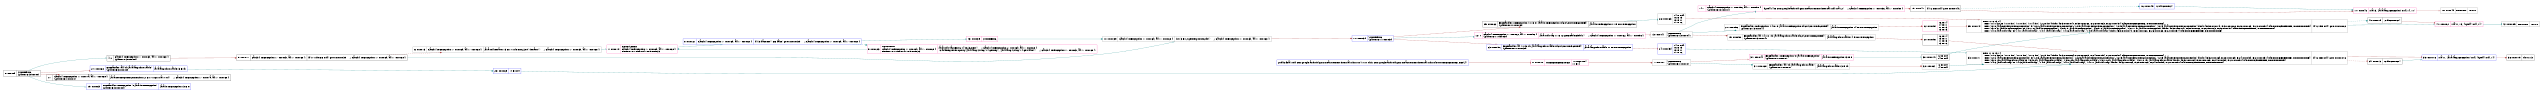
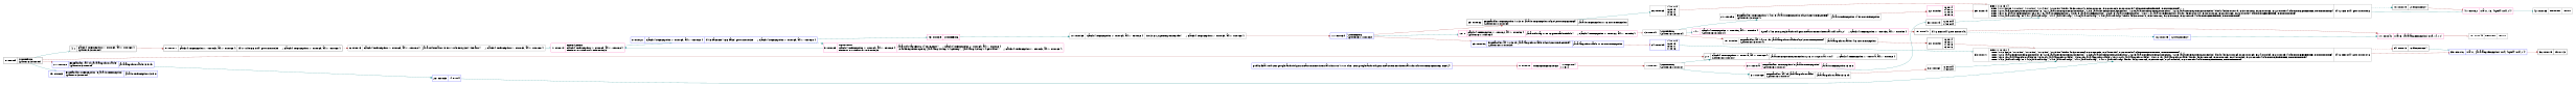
  digraph {
    rankdir=LR
    node [color=gray40 shape=record]
    edge [arrowhead=diamond color=teal]
    n1 [color=deeppink label="{0\:\ 0x0000|MTH_ENTER_BLOCK\l|r7.zzqn.zzn()\lr1 = 0\l}"]
    n2 [label="{1\:\ 0x0007|SYNTHETIC\lSplitter:B:1:0x0007\l}"]
    n3 [color=black label="{2\:\ ?|Catch:\{ IOException \-\> 0x007a, all \-\> 0x006e \}\lSplitter:B:1:0x0007\l|java.net.HttpURLConnection r2 = r7.zzqn.zza(r7.url)     \/\/ Catch:\{ IOException \-\> 0x007a, all \-\> 0x006e \}\l}"]
    n4 [label="{31\:\ 0x006e|ExcHandler: all (th java.lang.Throwable)\lSplitter:B:1:0x0007\l|java.lang.Throwable r3 = th\l}"]
    n5 [color=deeppink label="{37\:\ 0x007a|ExcHandler: IOException (e java.io.IOException)\lSplitter:B:1:0x0007\l|java.io.IOException r3 = e\l}"]
    n6 [label="{32\:\ 0x006f|r2 = null\lr4 = null\l}"]
    n7 [color=black label="{38\:\ 0x007b|r2 = null\lr4 = null\l}"]
    n8 [color=black label="{3\:\ 0x000f|SYNTHETIC\lSplitter:B:3:0x000f\l}"]
    n9 [color=black label="{4\:\ ?|Catch:\{ IOException \-\> 0x006b, all \-\> 0x0068 \}\lSplitter:B:3:0x000f\l}"]
    n10 [color=blue label="{27\:\ 0x0068|ExcHandler: all (th java.lang.Throwable)\lSplitter:B:3:0x000f\l|java.lang.Throwable r3 = th\l}"]
    n11 [color=blue label="{29\:\ 0x006b|ExcHandler: IOException (e java.io.IOException)\lSplitter:B:3:0x000f\l|java.io.IOException r3 = e\l}"]
    n12 [color=black label="{5\:\ 0x0011|Catch:\{ IOException \-\> 0x006b, all \-\> 0x0068 \}\l|if (r7.zzle == null) goto L_0x0039     \/\/ Catch:\{ IOException \-\> 0x006b, all \-\> 0x0068 \}\l}"]
    n13 [color=blue label="{28\:\ 0x0069|r4 = null\l}"]
    n14 [label="{6\:\ 0x0013|Catch:\{ IOException \-\> 0x006b, all \-\> 0x0068 \}\l|java.util.Iterator r3 = r7.zzle.entrySet().iterator()     \/\/ Catch:\{ IOException \-\> 0x006b, all \-\> 0x0068 \}\l}"]
    n15 [label="{10\:\ 0x0039|Catch:\{ IOException \-\> 0x006b, all \-\> 0x0068 \}\l|int r3 = r2.getResponseCode()     \/\/ Catch:\{ IOException \-\> 0x006b, all \-\> 0x0068 \}\l}"]
    n16 [color=deeppink label="{7\:\ 0x001d|LOOP_START\lCatch:\{ IOException \-\> 0x006b, all \-\> 0x0068 \}\lLOOP:0: B:7:0x001d\-\>B:9:0x0023\l}"]
    n17 [color=blue label="{11\:\ 0x003d|SYNTHETIC\lSplitter:B:11:0x003d\l}"]
    n18 [color=blue label="{8\:\ 0x0021|Catch:\{ IOException \-\> 0x006b, all \-\> 0x0068 \}\l|if (r3.hasNext() == false) goto L_0x0039     \/\/ Catch:\{ IOException \-\> 0x006b, all \-\> 0x0068 \}\l}"]
    n19 [color=deeppink label="{9\:\ 0x0023|LOOP_END\lCatch:\{ IOException \-\> 0x006b, all \-\> 0x0068 \}\lLOOP:0: B:7:0x001d\-\>B:9:0x0023\l|java.util.Map$Entry r4 = r3.next()     \/\/ Catch:\{ IOException \-\> 0x006b, all \-\> 0x0068 \}\lr2.addRequestProperty((java.lang.String) r4.getKey(), (java.lang.String) r4.getValue())     \/\/ Catch:\{ IOException \-\> 0x006b, all \-\> 0x0068 \}\l}"]
    n20 [color=deeppink label="{43\:\ 0x0039|SYNTHETIC\l}"]
    n21 [color=deeppink label="{12\:\ ?|Catch:\{ IOException \-\> 0x0062, all \-\> 0x005c \}\lSplitter:B:11:0x003d\l|java.util.Map r1 = r2.getHeaderFields()     \/\/ Catch:\{ IOException \-\> 0x0062, all \-\> 0x005c \}\l}"]
    n22 [color=blue label="{23\:\ 0x005c|ExcHandler: all (r1v5 'th' java.lang.Throwable A[CUSTOM_DECLARE])\lSplitter:B:11:0x003d\l|java.lang.Throwable r1 = move\-exception\l}"]
    n23 [color=black label="{25\:\ 0x0062|ExcHandler: IOException (r1v3 'e' java.io.IOException A[CUSTOM_DECLARE])\lSplitter:B:11:0x003d\l|java.io.IOException r1 = move\-exception\l}"]
    n24 [label="{13\:\ 0x0041|SYNTHETIC\lSplitter:B:13:0x0041\l}"]
    n25 [color=blue label="{24\:\ 0x005d|r4 = null\lr6 = r3\lr3 = r1\lr1 = r6\l}"]
    n26 [label="{26\:\ 0x0063|r4 = null\lr6 = r3\lr3 = r1\lr1 = r6\l}"]
    n27 [color=deeppink label="{14\:\ ?|Catch:\{ IOException \-\> 0x0056, all \-\> 0x0050 \}\lSplitter:B:13:0x0041\l|byte[] r4 = com.google.android.gms.measurement.internal.zzhl.zza(r2)     \/\/ Catch:\{ IOException \-\> 0x0056, all \-\> 0x0050 \}\l}"]
    n28 [label="{19\:\ 0x0050|ExcHandler: all (r4v10 'th' java.lang.Throwable A[CUSTOM_DECLARE])\lSplitter:B:13:0x0041\l|java.lang.Throwable r4 = move\-exception\l}"]
    n29 [label="{21\:\ 0x0056|ExcHandler: IOException (r4v8 'e' java.io.IOException A[CUSTOM_DECLARE])\lSplitter:B:13:0x0041\l|java.io.IOException r4 = move\-exception\l}"]
    n30 [color=black label="{15\:\ 0x0047|if (r2 == null) goto L_0x004c\l}"]
    n31 [color=black label="{20\:\ 0x0051|r6 = r4\lr3 = r1\lr1 = r3\lr3 = r6\l}"]
    n32 [color=deeppink label="{22\:\ 0x0057|r6 = r4\lr4 = r1\lr1 = r3\lr3 = r6\l}"]
    n33 [color=blue label="{16\:\ 0x0049|r2.disconnect()\l}"]
    n34 [color=deeppink label="{17\:\ 0x004c|zza(r3, (java.lang.Exception) null, r4, r1)\l}"]
    n35 [label="{18\:\ 0x004f|RETURN\l|return\l}"]
    n36 [label="{33\:\ 0x0071|PHI: r1 r2 r3 r4 \l  PHI: (r1v2 int) = (r1v0 int), (r1v0 int), (r1v6 int), (r1v9 int) binds: [B:32:0x006f, B:28:0x0069, B:24:0x005d, B:20:0x0051] A[DONT_GENERATE, DONT_INLINE]\l  PHI: (r2v2 java.net.HttpURLConnection) = (r2v3 java.net.HttpURLConnection), (r2v5 java.net.HttpURLConnection), (r2v5 java.net.HttpURLConnection), (r2v5 java.net.HttpURLConnection) binds: [B:32:0x006f, B:28:0x0069, B:24:0x005d, B:20:0x0051] A[DONT_GENERATE, DONT_INLINE]\l  PHI: (r3v2 'th' java.lang.Throwable) = (r3v3 'th' java.lang.Throwable), (r3v6 'th' java.lang.Throwable), (r3v10 'th' java.lang.Throwable), (r3v12 'th' java.lang.Throwable) binds: [B:32:0x006f, B:28:0x0069, B:24:0x005d, B:20:0x0051] A[DONT_GENERATE, DONT_INLINE]\l  PHI: (r4v2 java.util.Map) = (r4v3 java.util.Map), (r4v5 java.util.Map), (r4v7 java.util.Map), (r4v11 java.util.Map) binds: [B:32:0x006f, B:28:0x0069, B:24:0x005d, B:20:0x0051] A[DONT_GENERATE, DONT_INLINE]\l|if (r2 == null) goto L_0x0076\l}"]
    n37 [color=black label="{34\:\ 0x0073|r2.disconnect()\l}"]
    n38 [color=blue label="{35\:\ 0x0076|zza(r1, (java.lang.Exception) null, (byte[]) null, r4)\l}"]
    n39 [label="{39\:\ 0x007d|PHI: r1 r2 r3 r4 \l  PHI: (r1v1 int) = (r1v0 int), (r1v0 int), (r1v4 int), (r1v8 int) binds: [B:38:0x007b, B:30:0x006c, B:26:0x0063, B:22:0x0057] A[DONT_GENERATE, DONT_INLINE]\l  PHI: (r2v0 java.net.HttpURLConnection) = (r2v1 java.net.HttpURLConnection), (r2v5 java.net.HttpURLConnection), (r2v5 java.net.HttpURLConnection), (r2v5 java.net.HttpURLConnection) binds: [B:38:0x007b, B:30:0x006c, B:26:0x0063, B:22:0x0057] A[DONT_GENERATE, DONT_INLINE]\l  PHI: (r3v0 'e' java.io.IOException) = (r3v1 'e' java.io.IOException), (r3v5 'e' java.io.IOException), (r3v9 'e' java.io.IOException), (r3v11 'e' java.io.IOException) binds: [B:38:0x007b, B:30:0x006c, B:26:0x0063, B:22:0x0057] A[DONT_GENERATE, DONT_INLINE]\l  PHI: (r4v0 java.util.Map) = (r4v1 java.util.Map), (r4v4 java.util.Map), (r4v6 java.util.Map), (r4v9 java.util.Map) binds: [B:38:0x007b, B:30:0x006c, B:26:0x0063, B:22:0x0057] A[DONT_GENERATE, DONT_INLINE]\l|if (r2 == null) goto L_0x0082\l}"]
    n40 [color=black label="{40\:\ 0x007f|r2.disconnect()\l}"]
    n41 [color=deeppink label="{41\:\ 0x0082|zza(r1, r3, (byte[]) null, r4)\l}"]
    n42 [color=black label="{36\:\ 0x0079|throw r3\l}"]
    n43 [label="{42\:\ 0x0085|RETURN\l|return\l}"]
    n44 [color=blue label="{public final void com.google.android.gms.measurement.internal.zzhn.run((r7v0 'this' com.google.android.gms.measurement.internal.zzhn A[IMMUTABLE_TYPE, THIS])) }"]
    n1 -> n2 [color=brown]
+   n2 -> n3
    n2 -> n4
    n2 -> n5 [arrowhead=onormal color=brown]
    n4 -> n6 [color=brown]
    n5 -> n7 [arrowhead=onormal]
    n6 -> n36
    n7 -> n39 [arrowhead=tee]
    n8 -> n3 [color=brown]
    n8 -> n9 [arrowhead=onormal]
    n8 -> n10 [arrowhead=tee color=brown]
    n8 -> n11 [arrowhead=onormal]
    n9 -> n12 [color=brown]
    n10 -> n13
    n12 -> n14 [color=brown style=dashed]
-   n12 -> n15 [arrowhead=onormal]
    n13 -> n36
    n14 -> n16 [arrowhead=onormal]
    n15 -> n17 [color=brown]
    n16 -> n18 [arrowhead=onormal]
    n17 -> n21 [arrowhead=tee]
    n17 -> n22 [arrowhead=onormal color=brown]
    n17 -> n23 [color=brown]
    n18 -> n19 [style=dashed]
    n18 -> n20 [arrowhead=tee]
    n19 -> n16
    n20 -> n15
    n21 -> n24 [arrowhead=onormal color=brown]
    n22 -> n25 [arrowhead=tee color=brown]
    n23 -> n26 [arrowhead=tee]
    n24 -> n27 [arrowhead=tee]
    n24 -> n28 [color=brown]
    n24 -> n29
    n25 -> n36 [arrowhead=onormal]
    n26 -> n39 [arrowhead=onormal color=brown]
    n27 -> n30 [color=brown]
    n28 -> n31 [color=brown]
    n29 -> n32 [color=brown]
    n30 -> n33 [style=dashed]
    n30 -> n34 [color=brown]
    n31 -> n36 [arrowhead=onormal color=brown]
    n32 -> n39 [arrowhead=tee color=brown]
    n33 -> n34
    n34 -> n35 [arrowhead=onormal color=brown]
    n36 -> n37 [arrowhead=tee color=brown style=dashed]
    n36 -> n38 [arrowhead=tee color=brown]
    n37 -> n38 [arrowhead=onormal]
    n38 -> n42 [color=brown]
    n39 -> n40 [style=dashed]
    n39 -> n41 [arrowhead=onormal]
    n40 -> n41 [arrowhead=tee color=brown]
    n41 -> n43 [arrowhead=tee]
    n44 -> n1 [arrowhead=tee color=brown]
  }
